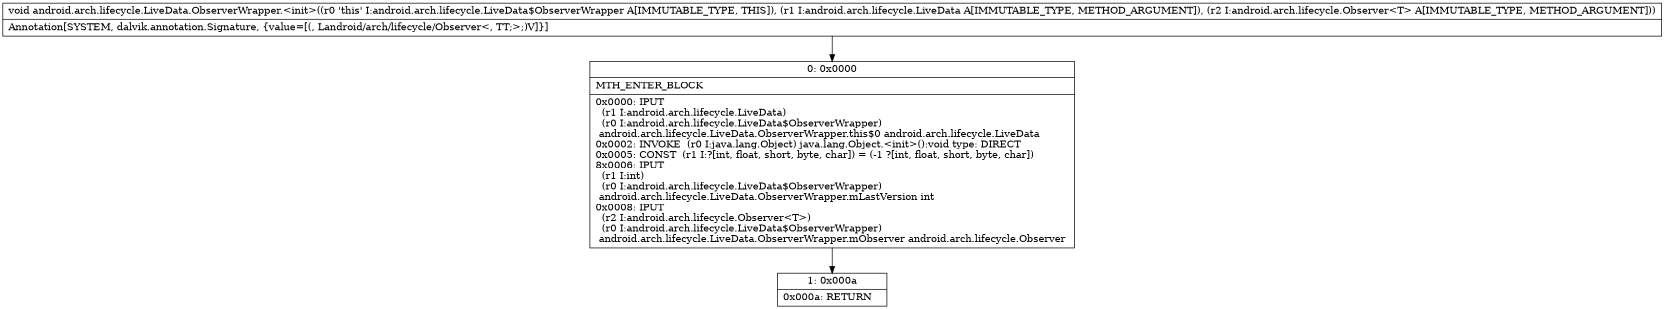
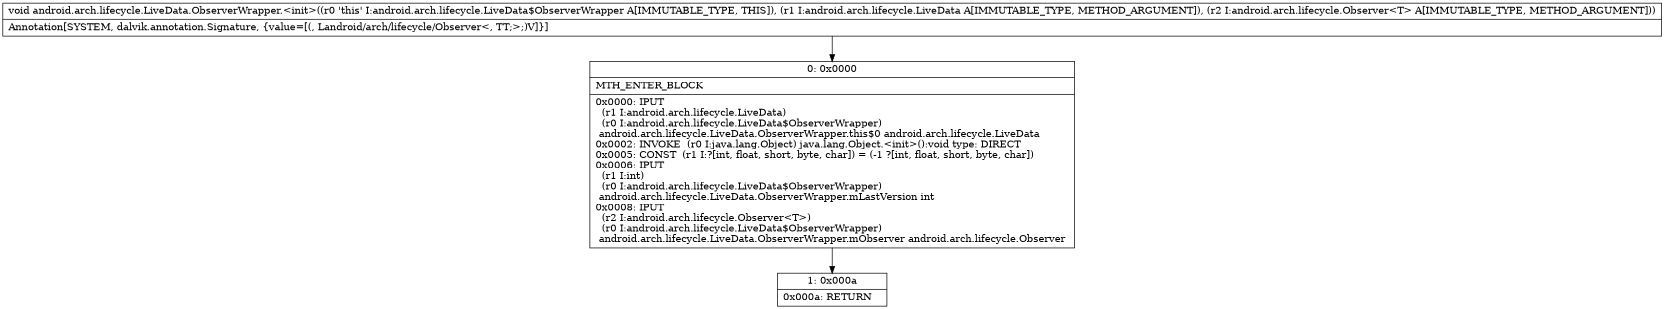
  digraph {
    node [shape=record]
-   n1 [label="{0\:\ 0x0000|MTH_ENTER_BLOCK\l|0x0000: IPUT  \l  (r1 I:android.arch.lifecycle.LiveData)\l  (r0 I:android.arch.lifecycle.LiveData$ObserverWrapper)\l android.arch.lifecycle.LiveData.ObserverWrapper.this$0 android.arch.lifecycle.LiveData \l0x0002: INVOKE  (r0 I:java.lang.Object) java.lang.Object.\<init\>():void type: DIRECT \l0x0005: CONST  (r1 I:?[int, float, short, byte, char]) = (\-1 ?[int, float, short, byte, char]) \l8x0006: IPUT  \l  (r1 I:int)\l  (r0 I:android.arch.lifecycle.LiveData$ObserverWrapper)\l android.arch.lifecycle.LiveData.ObserverWrapper.mLastVersion int \l0x0008: IPUT  \l  (r2 I:android.arch.lifecycle.Observer\<T\>)\l  (r0 I:android.arch.lifecycle.LiveData$ObserverWrapper)\l android.arch.lifecycle.LiveData.ObserverWrapper.mObserver android.arch.lifecycle.Observer \l}"]
+   n1 [label="{0\:\ 0x0000|MTH_ENTER_BLOCK\l|0x0000: IPUT  \l  (r1 I:android.arch.lifecycle.LiveData)\l  (r0 I:android.arch.lifecycle.LiveData$ObserverWrapper)\l android.arch.lifecycle.LiveData.ObserverWrapper.this$0 android.arch.lifecycle.LiveData \l0x0002: INVOKE  (r0 I:java.lang.Object) java.lang.Object.\<init\>():void type: DIRECT \l0x0005: CONST  (r1 I:?[int, float, short, byte, char]) = (\-1 ?[int, float, short, byte, char]) \l0x0006: IPUT  \l  (r1 I:int)\l  (r0 I:android.arch.lifecycle.LiveData$ObserverWrapper)\l android.arch.lifecycle.LiveData.ObserverWrapper.mLastVersion int \l0x0008: IPUT  \l  (r2 I:android.arch.lifecycle.Observer\<T\>)\l  (r0 I:android.arch.lifecycle.LiveData$ObserverWrapper)\l android.arch.lifecycle.LiveData.ObserverWrapper.mObserver android.arch.lifecycle.Observer \l}"]
    n2 [label="{1\:\ 0x000a|0x000a: RETURN   \l}"]
    n3 [label="{void android.arch.lifecycle.LiveData.ObserverWrapper.\<init\>((r0 'this' I:android.arch.lifecycle.LiveData$ObserverWrapper A[IMMUTABLE_TYPE, THIS]), (r1 I:android.arch.lifecycle.LiveData A[IMMUTABLE_TYPE, METHOD_ARGUMENT]), (r2 I:android.arch.lifecycle.Observer\<T\> A[IMMUTABLE_TYPE, METHOD_ARGUMENT]))  | Annotation[SYSTEM, dalvik.annotation.Signature, \{value=[(, Landroid\/arch\/lifecycle\/Observer\<, TT;\>;)V]\}]\l}"]
    n1 -> n2
    n3 -> n1
  }
